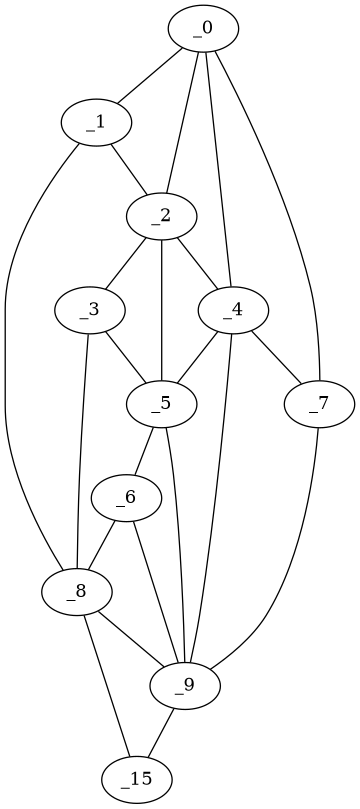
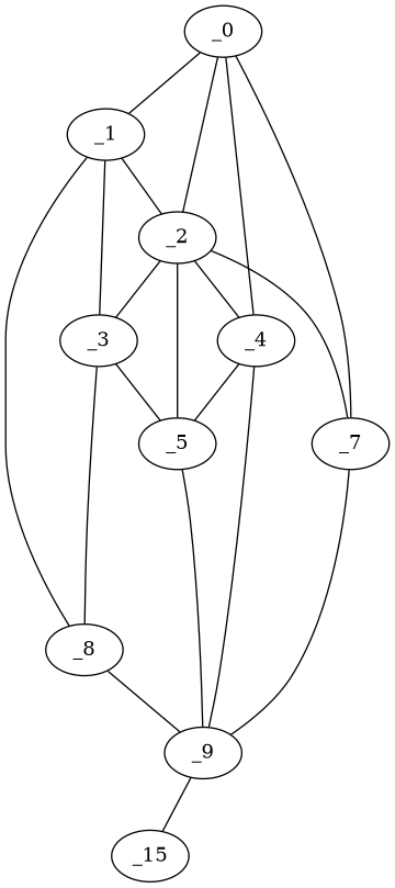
  graph {
    node [y=35]
    edge [valence=2]
    _0 [x=10 y=42]
    _1 [x=31 y=16]
    _2 [x=57 y=26]
    _4 [x=64]
    _7 [x=101 y=81]
    _3 [x=62 y=19]
    _8 [x=109 y=23]
    _5 [x=68 y=27]
    _9 [x=111]
    n10 [label=_15 x=115 y=32]
-   _6 [x=71 y=22]
    _0 -- _1 [valence=1]
    _0 -- _2
    _0 -- _4 [valence=1]
    _0 -- _7 [valence=1]
    _1 -- _2
+   _1 -- _3
    _1 -- _8 [valence=1]
    _2 -- _4
    _2 -- _3
    _2 -- _5 [valence=1]
-   _4 -- _7
+   _2 -- _7
    _4 -- _5
    _4 -- _9
    _7 -- _9 [valence=1]
    _3 -- _8 [valence=1]
    _3 -- _5
    _8 -- _9 [valence=1]
-   _8 -- n10 [valence=1]
    _5 -- _9
-   _5 -- _6
    _9 -- n10
-   _6 -- _8
-   _6 -- _9
  }
